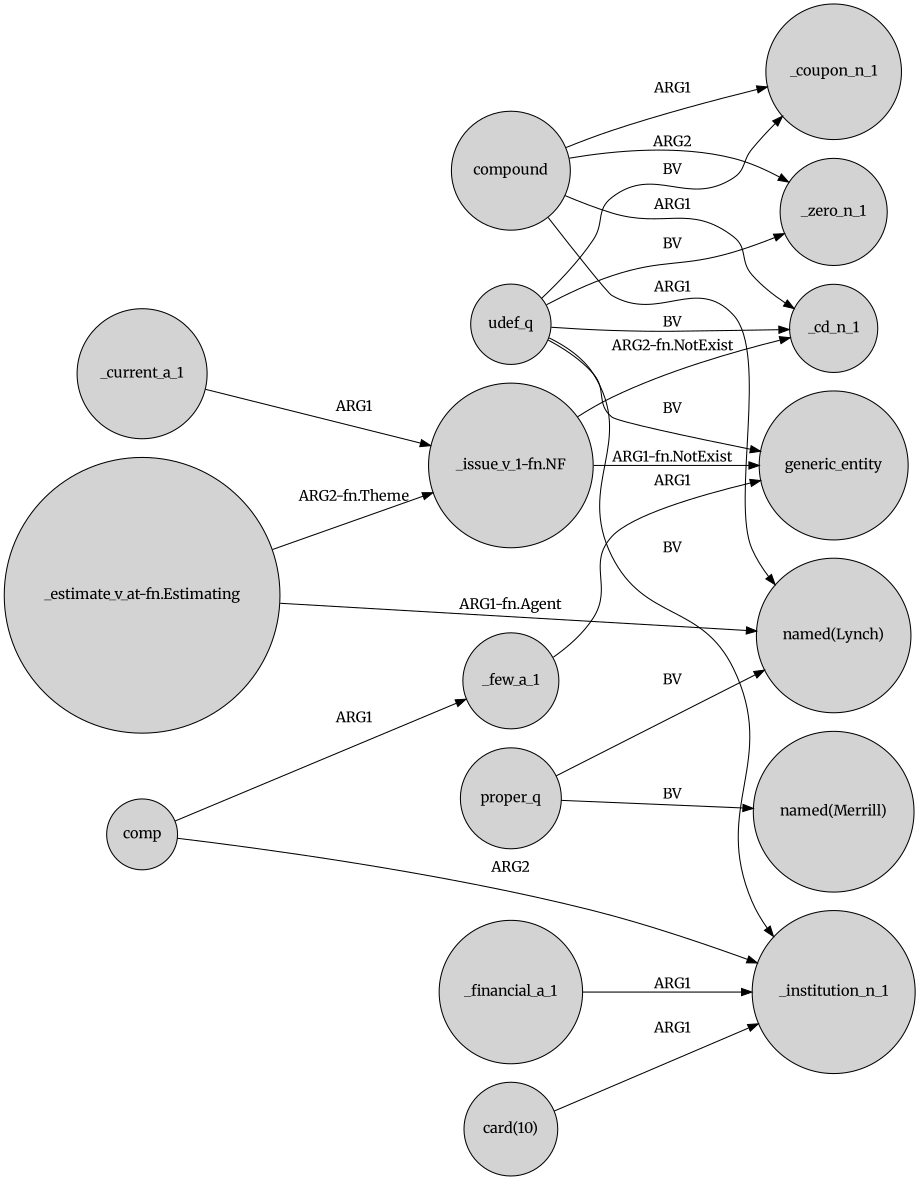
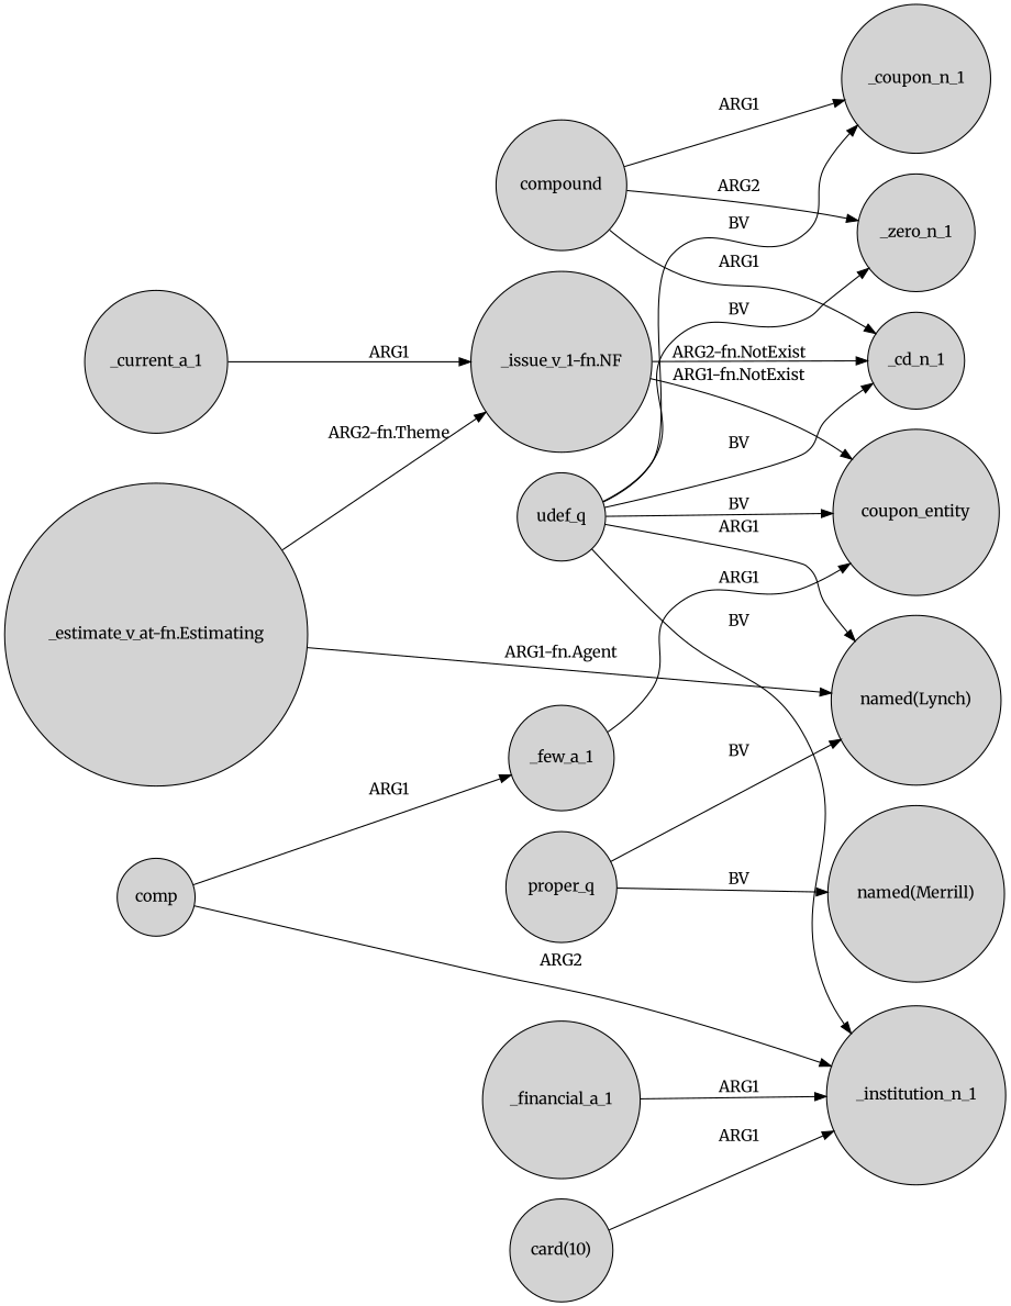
  digraph {
    fontname=Merriweather
    rankdir=LR
    node [fontname=Merriweather shape=circle style=filled]
    edge [fontname=Merriweather]
    compound
    _coupon_n_1
    _zero_n_1
    "named(Lynch)"
    _cd_n_1
    udef_q
-   generic_entity
+   generic_entity [label=coupon_entity]
    _institution_n_1
    proper_q
    "named(Merrill)"
    "_estimate_v_at-fn.Estimating"
    "_issue_v_1-fn.NF"
    comp
    _few_a_1
    _financial_a_1
    "card(10)"
    _current_a_1
    compound -> _coupon_n_1 [label=ARG1]
    compound -> _zero_n_1 [label=ARG2]
-   compound -> "named(Lynch)" [label=ARG1]
+   udef_q -> "named(Lynch)" [label=ARG1]
    compound -> _cd_n_1 [label=ARG1]
    udef_q -> _coupon_n_1 [label=BV]
    udef_q -> _zero_n_1 [label=BV]
    udef_q -> _cd_n_1 [label=BV]
    udef_q -> generic_entity [label=BV]
    udef_q -> _institution_n_1 [label=BV]
    proper_q -> "named(Lynch)" [label=BV]
    proper_q -> "named(Merrill)" [label=BV]
    "_estimate_v_at-fn.Estimating" -> "named(Lynch)" [label="ARG1-fn.Agent"]
    "_estimate_v_at-fn.Estimating" -> "_issue_v_1-fn.NF" [label="ARG2-fn.Theme"]
    "_issue_v_1-fn.NF" -> _cd_n_1 [label="ARG2-fn.NotExist"]
    "_issue_v_1-fn.NF" -> generic_entity [label="ARG1-fn.NotExist"]
    comp -> _institution_n_1 [label=ARG2]
    comp -> _few_a_1 [label=ARG1]
    _few_a_1 -> generic_entity [label=ARG1]
    _financial_a_1 -> _institution_n_1 [label=ARG1]
    "card(10)" -> _institution_n_1 [label=ARG1]
    _current_a_1 -> "_issue_v_1-fn.NF" [label=ARG1]
  }
